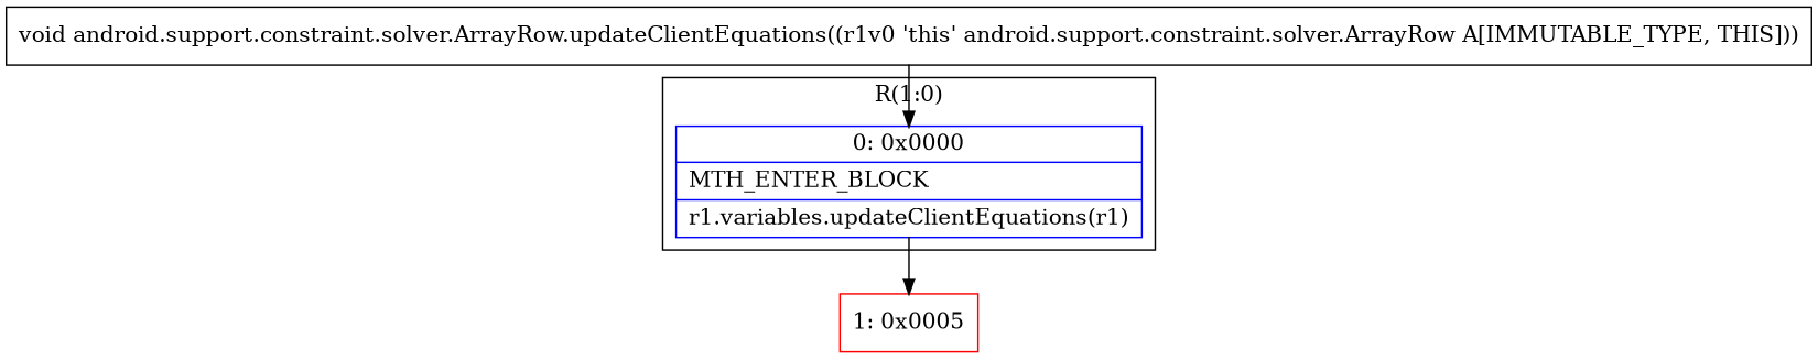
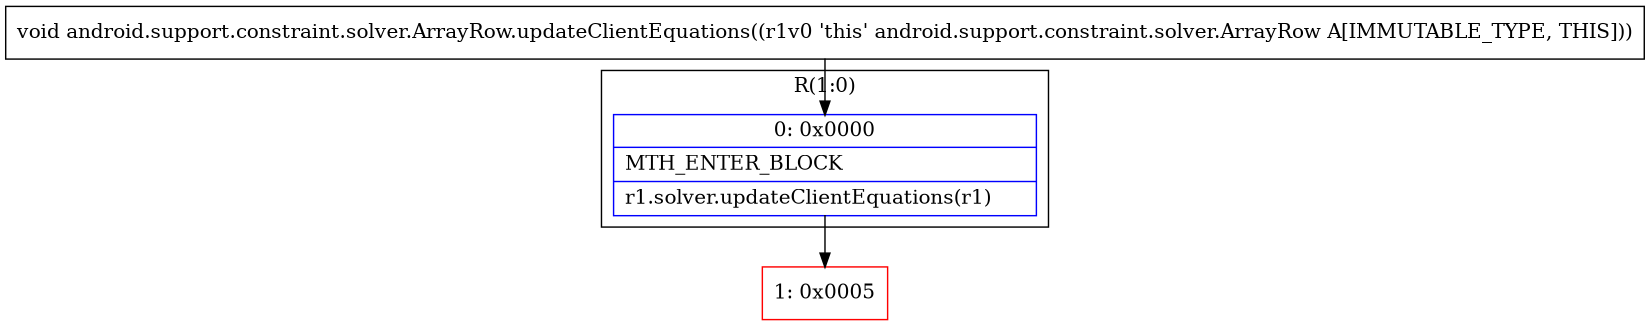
  digraph {
    node [shape=record]
-   n1 [color=blue label="{0\:\ 0x0000|MTH_ENTER_BLOCK\l|r1.variables.updateClientEquations(r1)\l}"]
+   n1 [color=blue label="{0\:\ 0x0000|MTH_ENTER_BLOCK\l|r1.solver.updateClientEquations(r1)\l}"]
    n2 [color=red label="{1\:\ 0x0005}"]
    n3 [label="{void android.support.constraint.solver.ArrayRow.updateClientEquations((r1v0 'this' android.support.constraint.solver.ArrayRow A[IMMUTABLE_TYPE, THIS])) }"]
    subgraph cluster_1 {
      label="R(1:0)"
      n1
    }
    n1 -> n2
    n3 -> n1
  }
